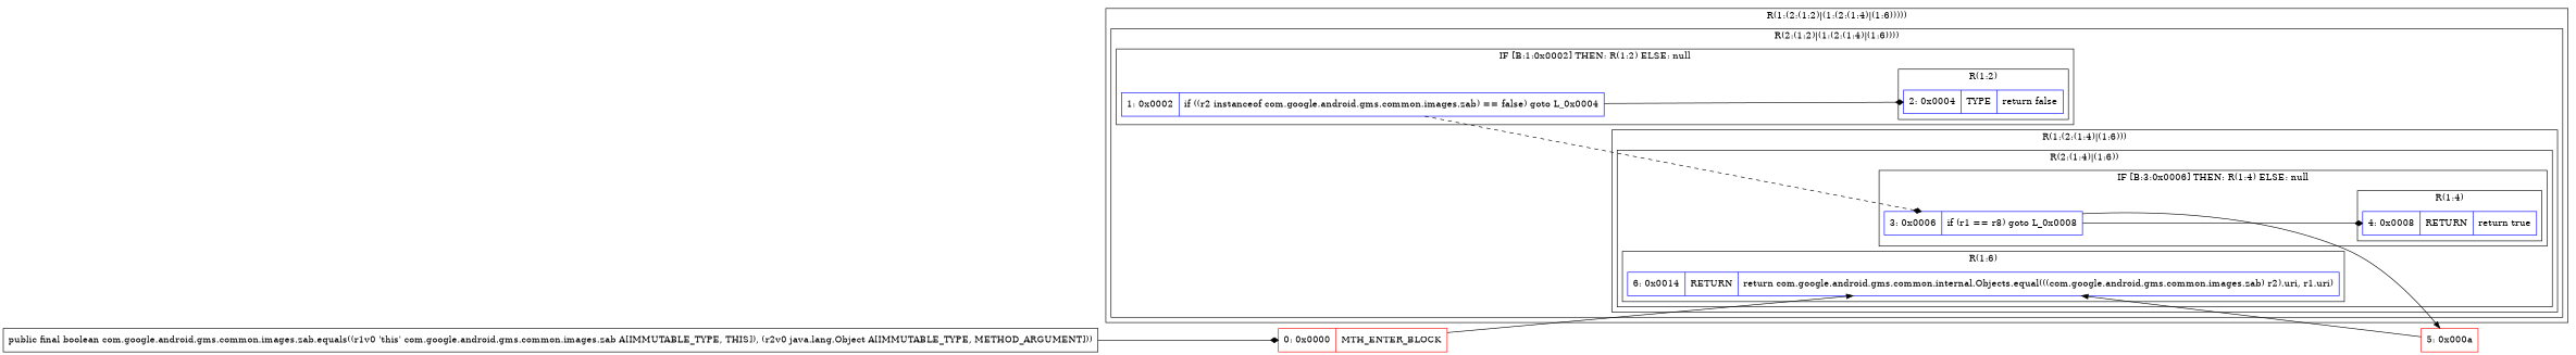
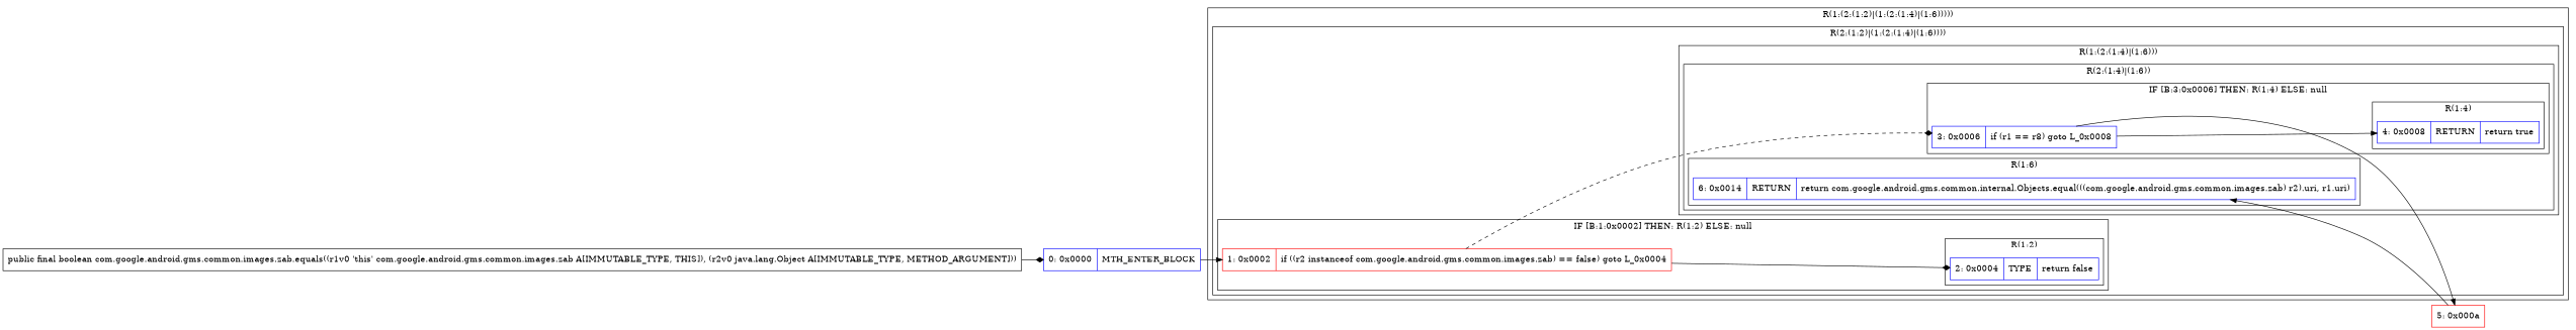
  digraph {
    rankdir=LR
    node [color=blue shape=record]
    edge [arrowhead=diamond]
    n1 [label="{2\:\ 0x0004|TYPE\l|return false\l}"]
-   n2 [label="{1\:\ 0x0002|if ((r2 instanceof com.google.android.gms.common.images.zab) == false) goto L_0x0004\l}"]
+   n2 [color=red label="{1\:\ 0x0002|if ((r2 instanceof com.google.android.gms.common.images.zab) == false) goto L_0x0004\l}"]
    n3 [label="{4\:\ 0x0008|RETURN\l|return true\l}"]
    n4 [label="{3\:\ 0x0006|if (r1 == r8) goto L_0x0008\l}"]
    n5 [label="{6\:\ 0x0014|RETURN\l|return com.google.android.gms.common.internal.Objects.equal(((com.google.android.gms.common.images.zab) r2).uri, r1.uri)\l}"]
    n6 [color=red label="{5\:\ 0x000a}"]
-   n7 [color=red label="{0\:\ 0x0000|MTH_ENTER_BLOCK\l}"]
+   n7 [label="{0\:\ 0x0000|MTH_ENTER_BLOCK\l}"]
    n8 [label="{public final boolean com.google.android.gms.common.images.zab.equals((r1v0 'this' com.google.android.gms.common.images.zab A[IMMUTABLE_TYPE, THIS]), (r2v0 java.lang.Object A[IMMUTABLE_TYPE, METHOD_ARGUMENT])) }" color=""]
    subgraph cluster_1 {
      label="R(1:(2:(1:2)|(1:(2:(1:4)|(1:6)))))"
      subgraph cluster_2 {
        label="R(2:(1:2)|(1:(2:(1:4)|(1:6))))"
        subgraph cluster_3 {
          label="IF [B:1:0x0002] THEN: R(1:2) ELSE: null"
          n2
          subgraph cluster_4 {
            label="R(1:2)"
            n1
          }
        }
        subgraph cluster_5 {
          label="R(1:(2:(1:4)|(1:6)))"
          subgraph cluster_6 {
            label="R(2:(1:4)|(1:6))"
            subgraph cluster_7 {
              label="IF [B:3:0x0006] THEN: R(1:4) ELSE: null"
              n4
              subgraph cluster_8 {
                label="R(1:4)"
                n3
              }
            }
            subgraph cluster_9 {
              label="R(1:6)"
              n5
            }
          }
        }
      }
    }
    n2 -> n1
    n2 -> n4 [style=dashed]
-   n4 -> n3
+   n4 -> n3 [arrowhead=normal]
    n4 -> n6 [arrowhead=normal style=solid]
    n6 -> n5 [arrowhead=normal]
-   n7 -> n5 [arrowhead=normal]
+   n7 -> n2 [arrowhead=normal]
    n8 -> n7
  }
